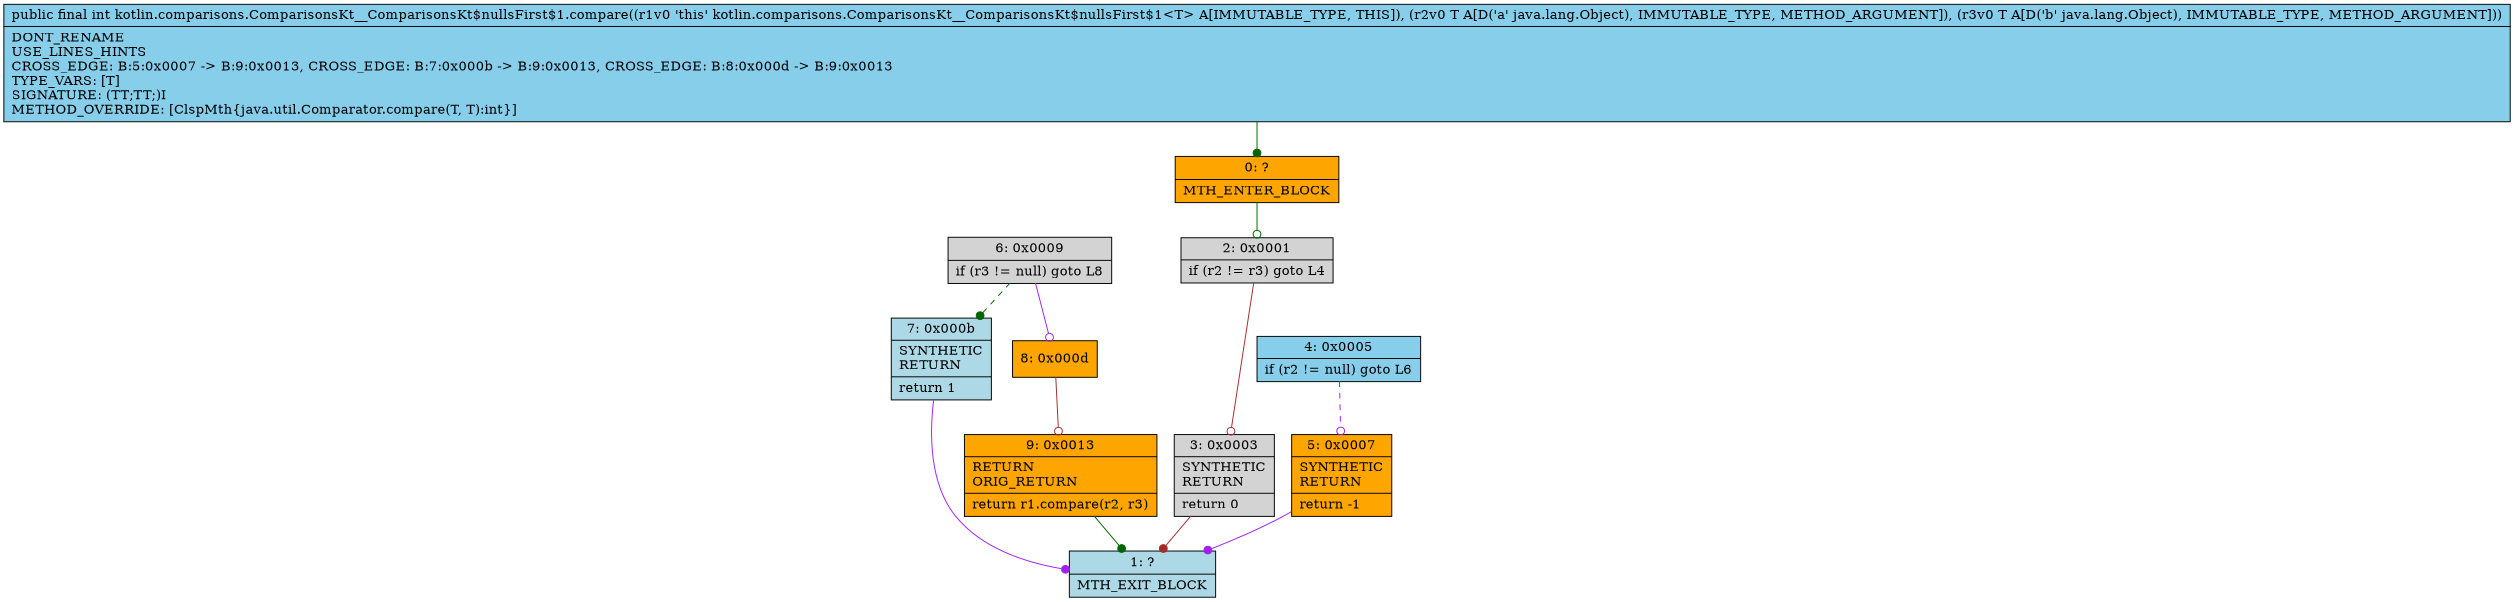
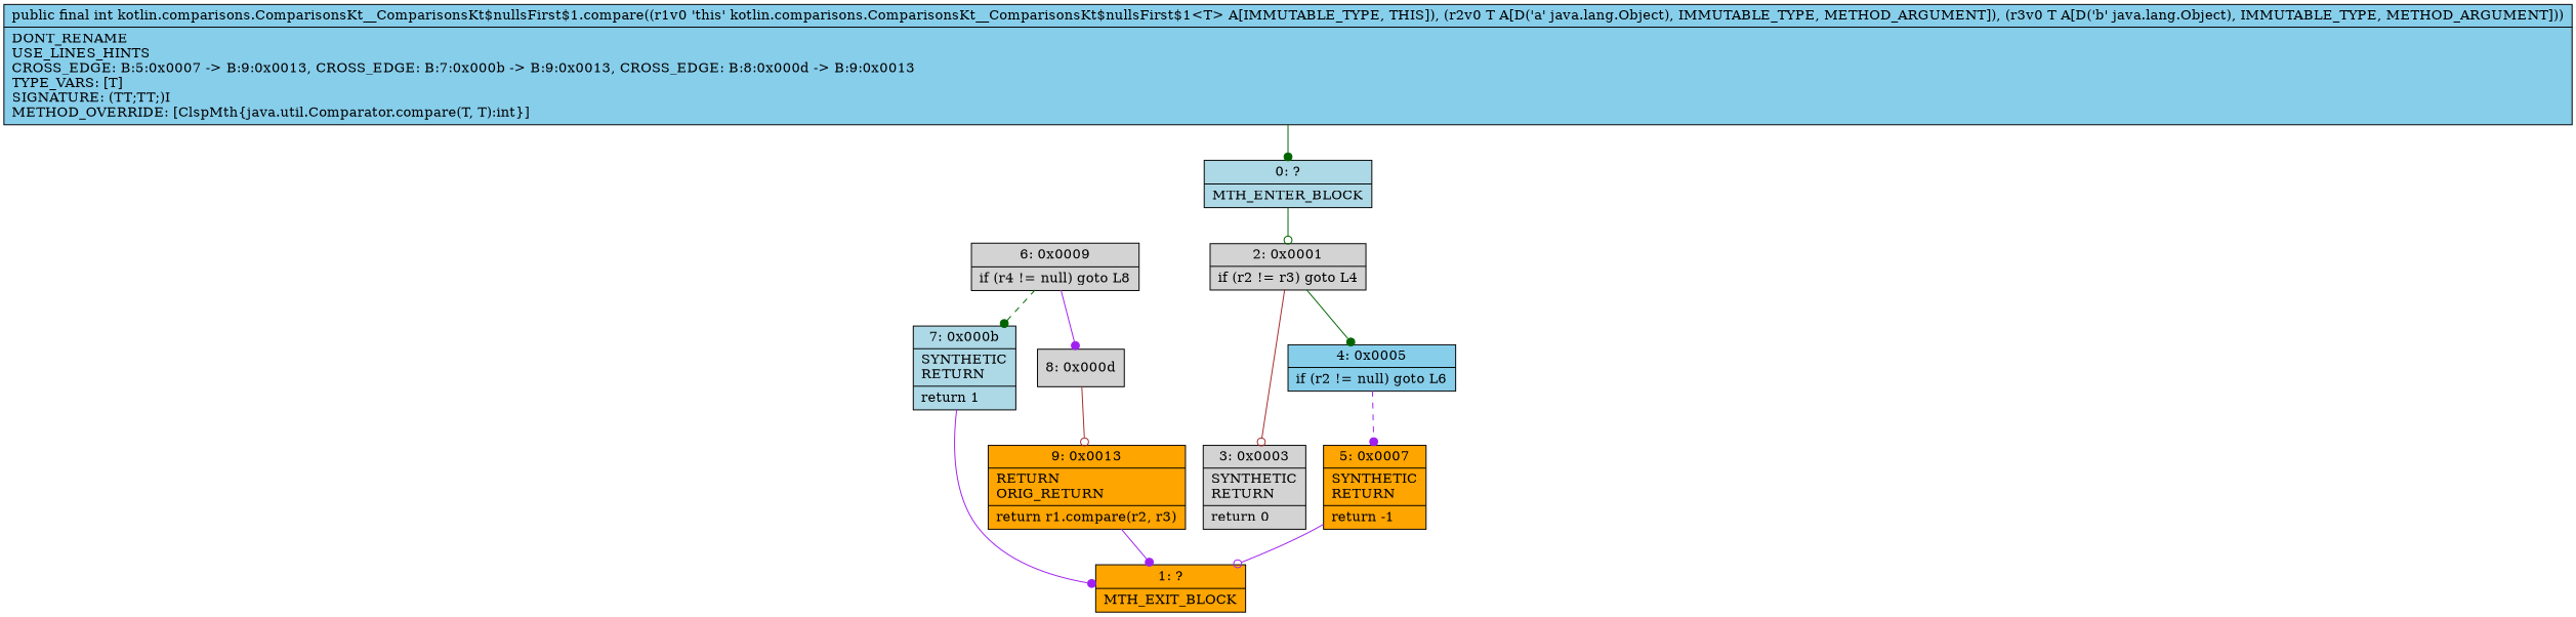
  digraph {
    node [fillcolor=lightblue shape=record style=filled]
    edge [arrowhead=dot color=purple]
-   n1 [fillcolor=orange label="{0\:\ ?|MTH_ENTER_BLOCK\l}"]
+   n1 [label="{0\:\ ?|MTH_ENTER_BLOCK\l}"]
    n2 [fillcolor=lightgrey label="{2\:\ 0x0001|if (r2 != r3) goto L4\l}"]
    n3 [fillcolor=lightgrey label="{3\:\ 0x0003|SYNTHETIC\lRETURN\l|return 0\l}"]
    n4 [fillcolor=skyblue label="{4\:\ 0x0005|if (r2 != null) goto L6\l}"]
-   n5 [label="{1\:\ ?|MTH_EXIT_BLOCK\l}"]
+   n5 [fillcolor=orange label="{1\:\ ?|MTH_EXIT_BLOCK\l}"]
    n6 [fillcolor=orange label="{5\:\ 0x0007|SYNTHETIC\lRETURN\l|return \-1\l}"]
-   n7 [fillcolor=lightgrey label="{6\:\ 0x0009|if (r3 != null) goto L8\l}"]
+   n7 [fillcolor=lightgrey label="{6\:\ 0x0009|if (r4 != null) goto L8\l}"]
    n8 [label="{7\:\ 0x000b|SYNTHETIC\lRETURN\l|return 1\l}"]
-   n9 [fillcolor=orange label="{8\:\ 0x000d}"]
+   n9 [fillcolor=lightgrey label="{8\:\ 0x000d}"]
    n10 [fillcolor=orange label="{9\:\ 0x0013|RETURN\lORIG_RETURN\l|return r1.compare(r2, r3)\l}"]
    n11 [fillcolor=skyblue label="{public final int kotlin.comparisons.ComparisonsKt__ComparisonsKt$nullsFirst$1.compare((r1v0 'this' kotlin.comparisons.ComparisonsKt__ComparisonsKt$nullsFirst$1\<T\> A[IMMUTABLE_TYPE, THIS]), (r2v0 T A[D('a' java.lang.Object), IMMUTABLE_TYPE, METHOD_ARGUMENT]), (r3v0 T A[D('b' java.lang.Object), IMMUTABLE_TYPE, METHOD_ARGUMENT]))  | DONT_RENAME\lUSE_LINES_HINTS\lCROSS_EDGE: B:5:0x0007 \-\> B:9:0x0013, CROSS_EDGE: B:7:0x000b \-\> B:9:0x0013, CROSS_EDGE: B:8:0x000d \-\> B:9:0x0013\lTYPE_VARS: [T]\lSIGNATURE: (TT;TT;)I\lMETHOD_OVERRIDE: [ClspMth\{java.util.Comparator.compare(T, T):int\}]\l}"]
    n1 -> n2 [arrowhead=odot color=darkgreen]
    n2 -> n3 [arrowhead=odot color=brown style=solid]
-   n3 -> n5 [color=brown]
-   n4 -> n6 [arrowhead=odot style=dashed]
-   n6 -> n5
+   n2 -> n4 [color=darkgreen]
+   n4 -> n6 [style=dashed]
+   n6 -> n5 [arrowhead=odot]
    n7 -> n8 [color=darkgreen style=dashed]
-   n7 -> n9 [arrowhead=odot]
+   n7 -> n9
    n8 -> n5
    n9 -> n10 [arrowhead=odot color=brown]
-   n10 -> n5 [color=darkgreen]
+   n10 -> n5
    n11 -> n1 [color=darkgreen]
  }
